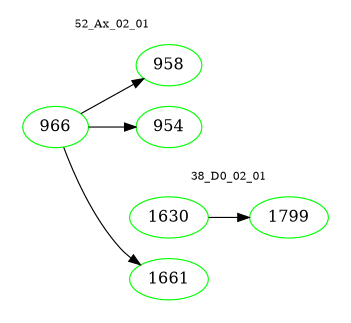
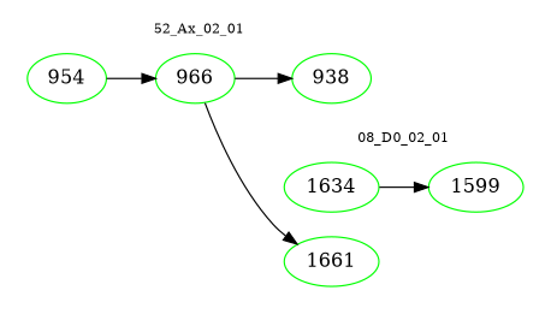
  digraph {
    rankdir=LR
    node [color=green]
    edge [color=black]
    n1 [label=966]
    n2 [label=954]
-   n3 [label=958]
-   n4 [label=1630]
-   n5 [label=1799]
+   n3 [label=938]
+   n4 [label=1634]
+   n5 [label=1599]
    n6 [label=1661]
    subgraph cluster_1 {
      color=white
      fontsize=10
      label="52_Ax_02_01"
      n1
      n2
      n3
    }
    subgraph cluster_2 {
      color=white
      fontsize=10
-     label="38_D0_02_01"
+     label="08_D0_02_01"
      n4
      n5
      n6
    }
-   n1 -> n2
+   n2 -> n1
    n1 -> n3
    n1 -> n6
    n4 -> n5
  }
